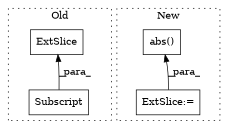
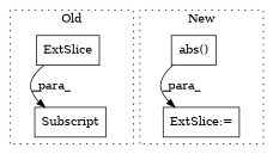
  digraph {
    node [shape=box]
    n1 [a=85 l=15 label=ExtSlice s=7232]
    n2 [a=63 l="22,0" label=Subscript s="7232,0"]
    n3 [a=75 l=77 label="abs()" s=7526]
    n4 [a=68 l=3 label="ExtSlice:=" s=7615]
    subgraph cluster_1 {
      label=Old
      style=dotted
      n1
      n2
    }
    subgraph cluster_2 {
      label=New
      style=dotted
      n3
      n4
    }
-   n2 -> n1 [label=_para_]
-   n4 -> n3 [label=_para_]
+   n1 -> n2 [label=_para_]
+   n3 -> n4 [label=_para_]
  }
